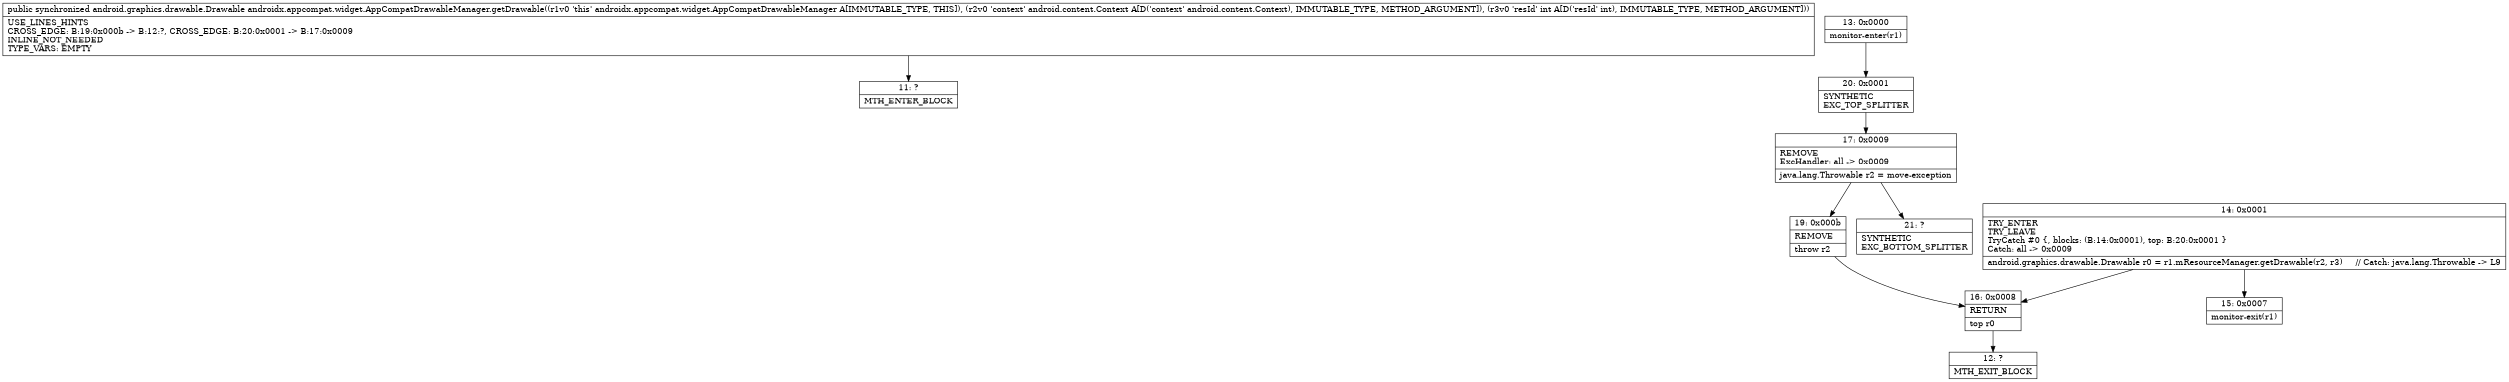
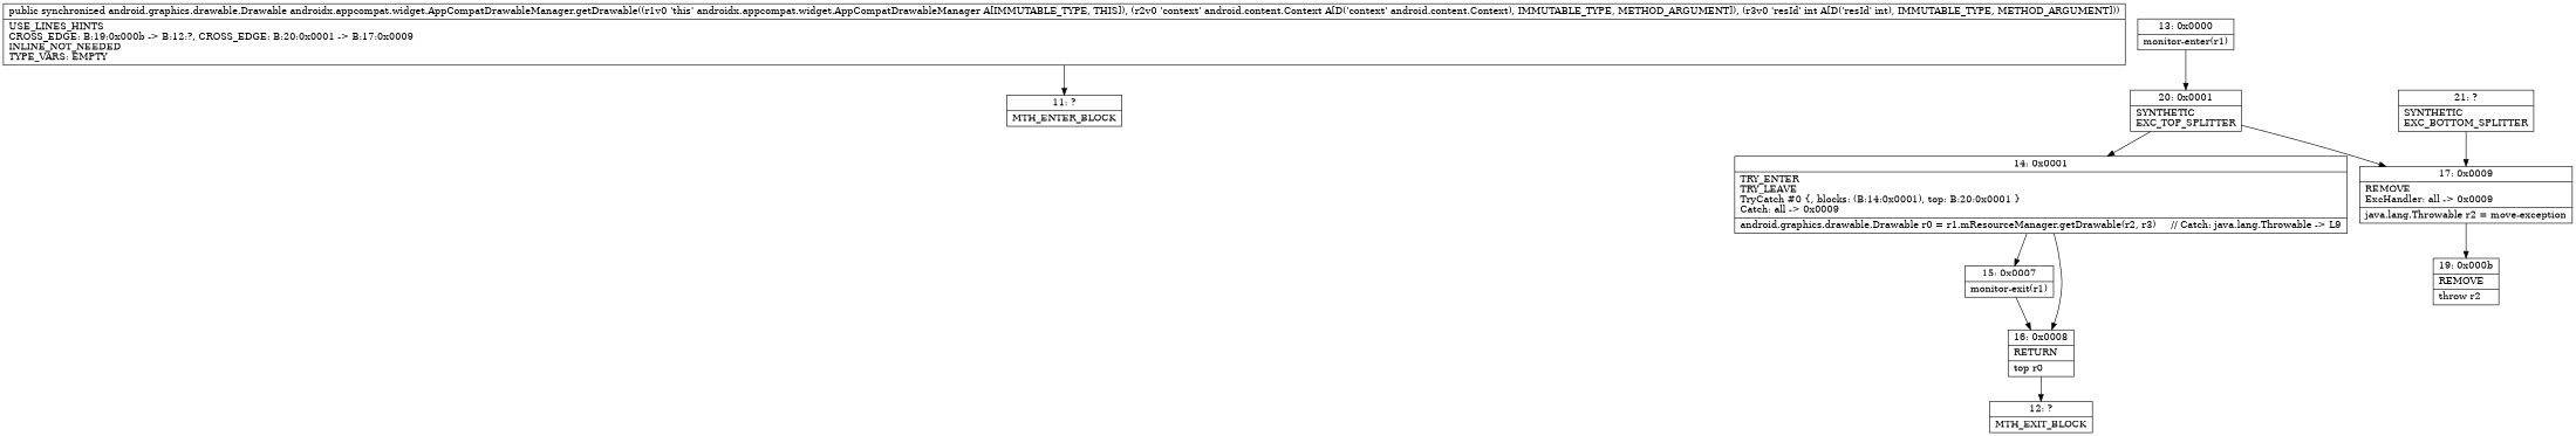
  digraph {
    node [shape=record]
    n1 [label="{11\:\ ?|MTH_ENTER_BLOCK\l}"]
    n2 [label="{13\:\ 0x0000|monitor\-enter(r1)\l}"]
    n3 [label="{20\:\ 0x0001|SYNTHETIC\lEXC_TOP_SPLITTER\l}"]
    n4 [label="{14\:\ 0x0001|TRY_ENTER\lTRY_LEAVE\lTryCatch #0 \{, blocks: (B:14:0x0001), top: B:20:0x0001 \}\lCatch: all \-\> 0x0009\l|android.graphics.drawable.Drawable r0 = r1.mResourceManager.getDrawable(r2, r3)     \/\/ Catch: java.lang.Throwable \-\> L9\l}"]
    n5 [label="{17\:\ 0x0009|REMOVE\lExcHandler: all \-\> 0x0009\l|java.lang.Throwable r2 = move\-exception\l}"]
    n6 [label="{15\:\ 0x0007|monitor\-exit(r1)\l}"]
    n7 [label="{16\:\ 0x0008|RETURN\l|top r0\l}"]
    n8 [label="{19\:\ 0x000b|REMOVE\l|throw r2\l}"]
    n9 [label="{21\:\ ?|SYNTHETIC\lEXC_BOTTOM_SPLITTER\l}"]
    n10 [label="{12\:\ ?|MTH_EXIT_BLOCK\l}"]
    n11 [label="{public synchronized android.graphics.drawable.Drawable androidx.appcompat.widget.AppCompatDrawableManager.getDrawable((r1v0 'this' androidx.appcompat.widget.AppCompatDrawableManager A[IMMUTABLE_TYPE, THIS]), (r2v0 'context' android.content.Context A[D('context' android.content.Context), IMMUTABLE_TYPE, METHOD_ARGUMENT]), (r3v0 'resId' int A[D('resId' int), IMMUTABLE_TYPE, METHOD_ARGUMENT]))  | USE_LINES_HINTS\lCROSS_EDGE: B:19:0x000b \-\> B:12:?, CROSS_EDGE: B:20:0x0001 \-\> B:17:0x0009\lINLINE_NOT_NEEDED\lTYPE_VARS: EMPTY\l}"]
    n2 -> n3
+   n3 -> n4
    n3 -> n5
    n4 -> n6
    n4 -> n7
    n5 -> n8
-   n8 -> n7
+   n6 -> n7
    n7 -> n10
-   n5 -> n9
+   n9 -> n5
    n11 -> n1
  }
